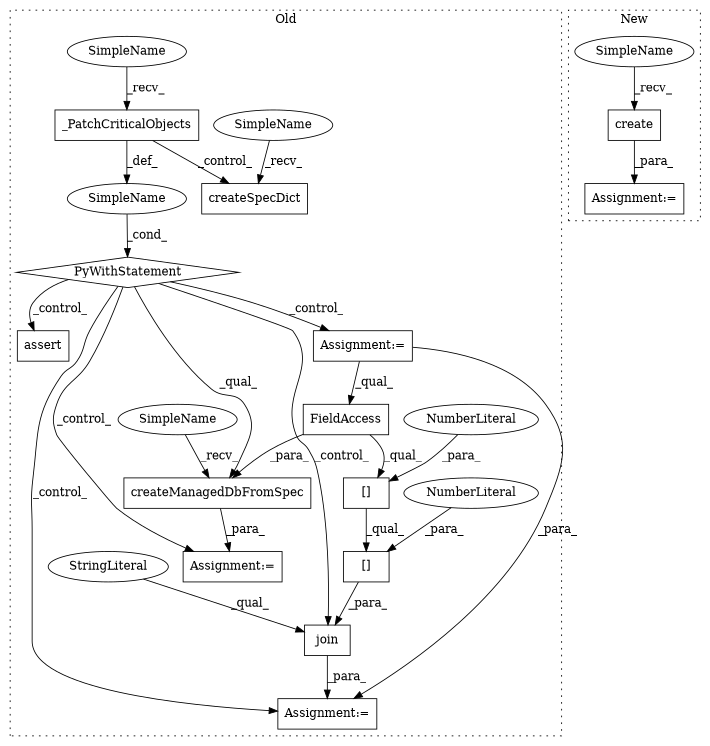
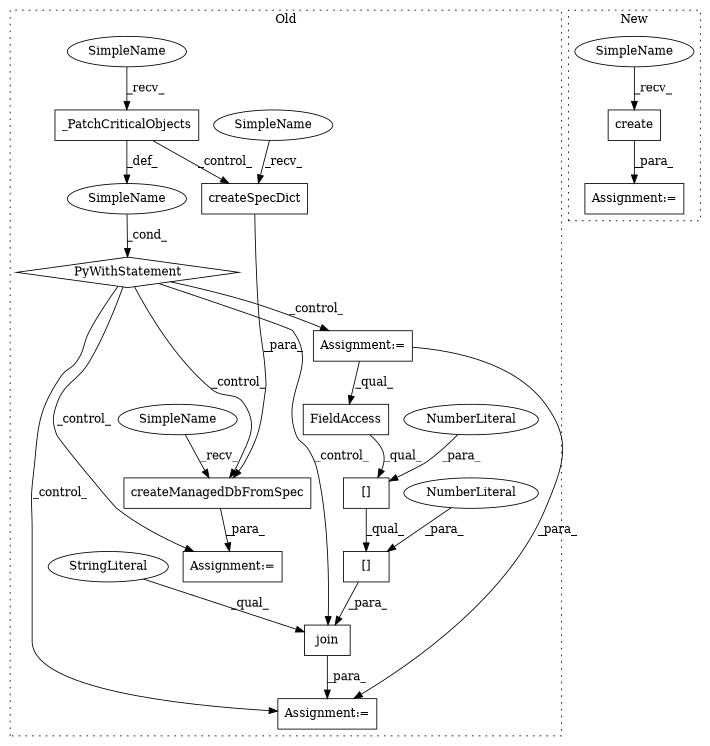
  digraph {
    node [a=32 l=1 shape=box]
    n1 [l=23 label=_PatchCriticalObjects s=5444]
    n2 [l=16 label=createSpecDict s=5539]
-   n3 [l="13,1" label=assert s="5589,5628"]
    n4 [a=104 l="10,2" label=PyWithStatement s="5429,5467" shape=diamond]
    n5 [a=42 label=SimpleName shape=ellipse l=""]
    n6 [l="5,1" label=join s="5656,5690"]
    n7 [a=2 l="27,1" label="[]" s="5661,5689"]
    n8 [a=34 label=NumberLiteral s=5688 shape=ellipse]
    n9 [a=2 l="24,1" label="[]" s="5661,5686"]
    n10 [a=34 label=NumberLiteral s=5685 shape=ellipse]
    n11 [a=22 l=23 label=FieldAccess s=5661]
    n12 [a=7 l=13 label="Assignment:=" s=5481]
    n13 [a=45 l=3 label=StringLiteral s=5652 shape=ellipse]
    n14 [a=7 label="Assignment:=" s=5651]
    n15 [a=7 label="Assignment:=" s=5504]
    n16 [l="24,1" label=createManagedDbFromSpec s="5510,5555"]
    n17 [a=42 l=4 label=SimpleName s=5534 shape=ellipse]
    n18 [a=42 l=4 label=SimpleName s=5505 shape=ellipse]
    n19 [a=42 l=4 label=SimpleName s=5439 shape=ellipse]
    n20 [l=8 label=create s=5206]
    n21 [a=7 label="Assignment:=" s=5200]
    n22 [a=42 l=4 label=SimpleName s=5201 shape=ellipse]
    subgraph cluster_1 {
      label=Old
      style=dotted
      n1
      n2
-     n3
      n4
      n5
      n6
      n7
      n8
      n9
      n10
      n11
      n12
      n13
      n14
      n15
      n16
      n17
      n18
      n19
    }
    subgraph cluster_2 {
      label=New
      style=dotted
      n20
      n21
      n22
    }
    n1 -> n2 [label=_control_]
    n1 -> n5 [label=_def_]
-   n11 -> n16 [label=_para_]
-   n4 -> n3 [label=_control_]
+   n2 -> n16 [label=_para_]
    n4 -> n6 [label=_control_]
    n4 -> n12 [label=_control_]
    n4 -> n14 [label=_control_]
    n4 -> n15 [label=_control_]
-   n4 -> n16 [label=_qual_]
+   n4 -> n16 [label=_control_]
    n5 -> n4 [label=_cond_]
    n6 -> n14 [label=_para_]
    n7 -> n6 [label=_para_]
    n8 -> n7 [label=_para_]
    n9 -> n7 [label=_qual_]
    n10 -> n9 [label=_para_]
    n11 -> n9 [label=_qual_]
    n12 -> n11 [label=_qual_]
    n12 -> n14 [label=_para_]
    n13 -> n6 [label=_qual_]
    n16 -> n15 [label=_para_]
    n17 -> n2 [label=_recv_]
    n18 -> n16 [label=_recv_]
    n19 -> n1 [label=_recv_]
    n20 -> n21 [label=_para_]
    n22 -> n20 [label=_recv_]
  }
